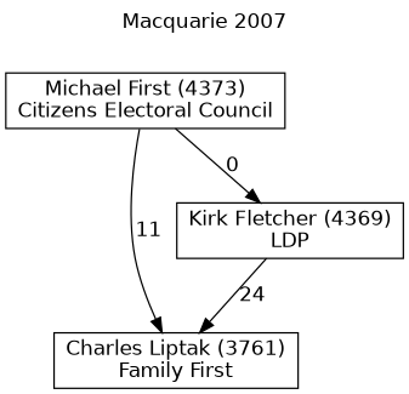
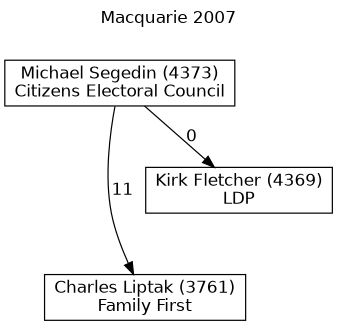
  digraph {
    fontname="DejaVu Sans"
    label="Macquarie 2007"
    labelloc=t
    mclimit=10
    node [fontname="DejaVu Sans" shape=box]
    edge [fontname="DejaVu Sans"]
    n1 [label="Charles Liptak (3761)\nFamily First"]
    n2 [label="Kirk Fletcher (4369)\nLDP"]
-   n3 [label="Michael First (4373)\nCitizens Electoral Council"]
-   n2 -> n1 [label=24]
+   n3 [label="Michael Segedin (4373)\nCitizens Electoral Council"]
    n3 -> n1 [label=11]
    n3 -> n2 [label=0]
  }
